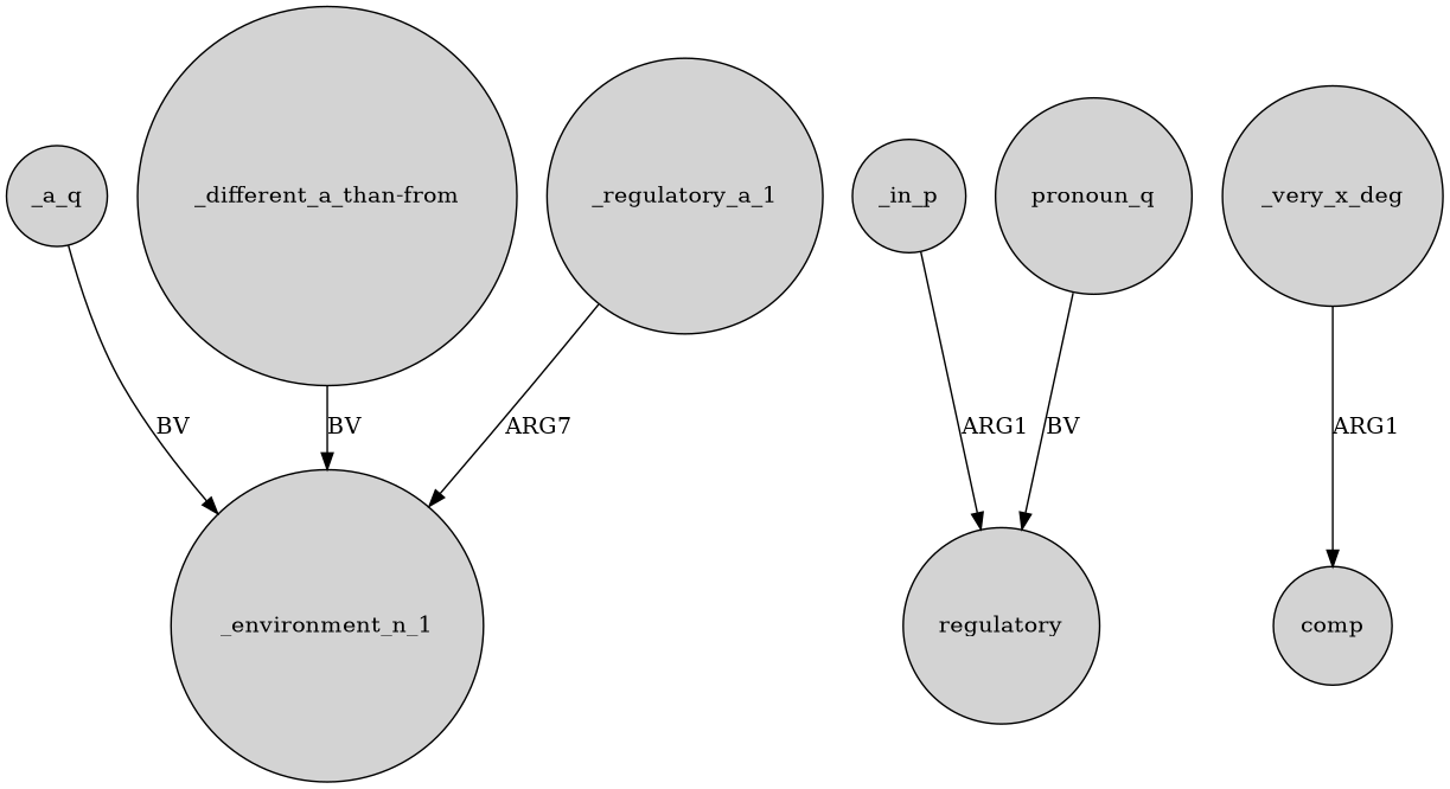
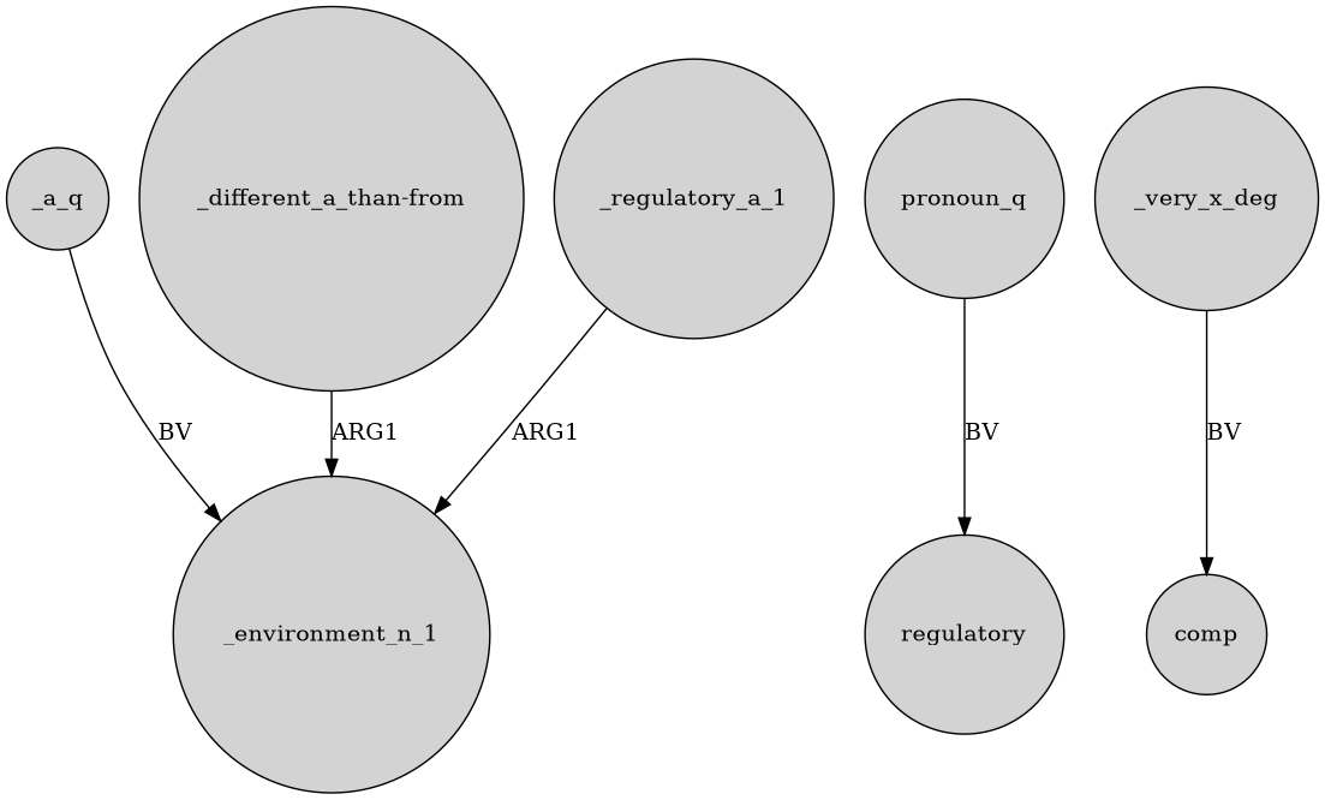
  digraph {
    node [shape=circle style=filled]
    _a_q
    _environment_n_1
    n3 [label=regulatory]
-   _in_p
    "_different_a_than-from"
    _very_x_deg
    comp
    _regulatory_a_1
    pronoun_q
    _a_q -> _environment_n_1 [label=BV]
-   _in_p -> n3 [label=ARG1]
-   "_different_a_than-from" -> _environment_n_1 [label=BV]
-   _very_x_deg -> comp [label=ARG1]
-   _regulatory_a_1 -> _environment_n_1 [label=ARG7]
+   "_different_a_than-from" -> _environment_n_1 [label=ARG1]
+   _very_x_deg -> comp [label=BV]
+   _regulatory_a_1 -> _environment_n_1 [label=ARG1]
    pronoun_q -> n3 [label=BV]
  }
